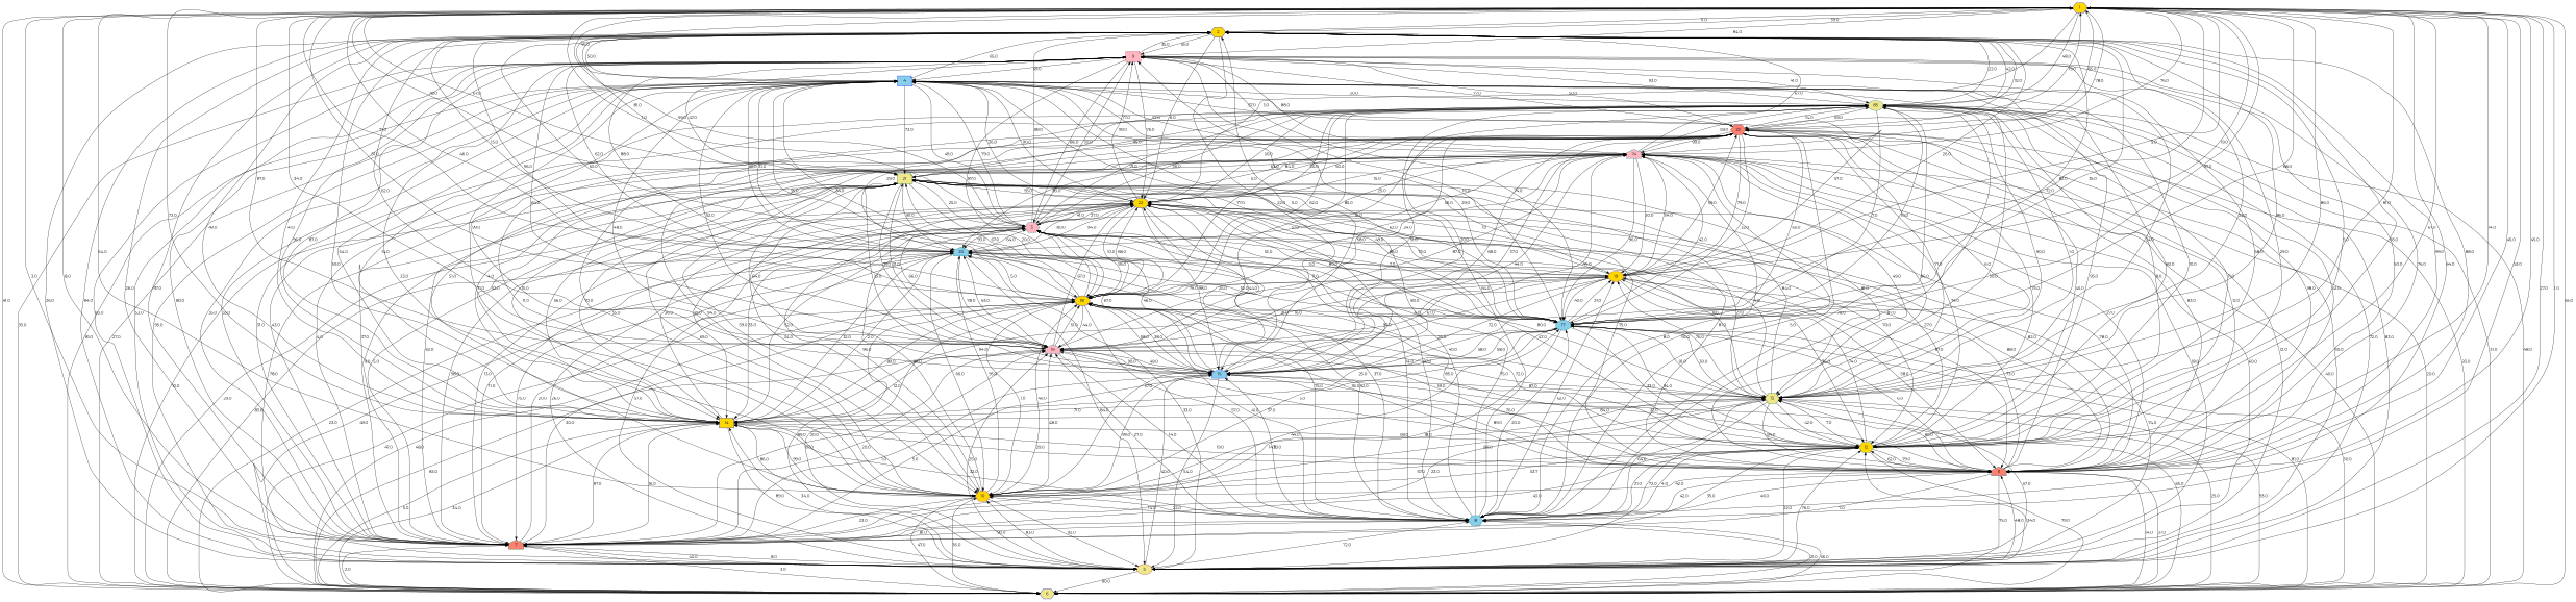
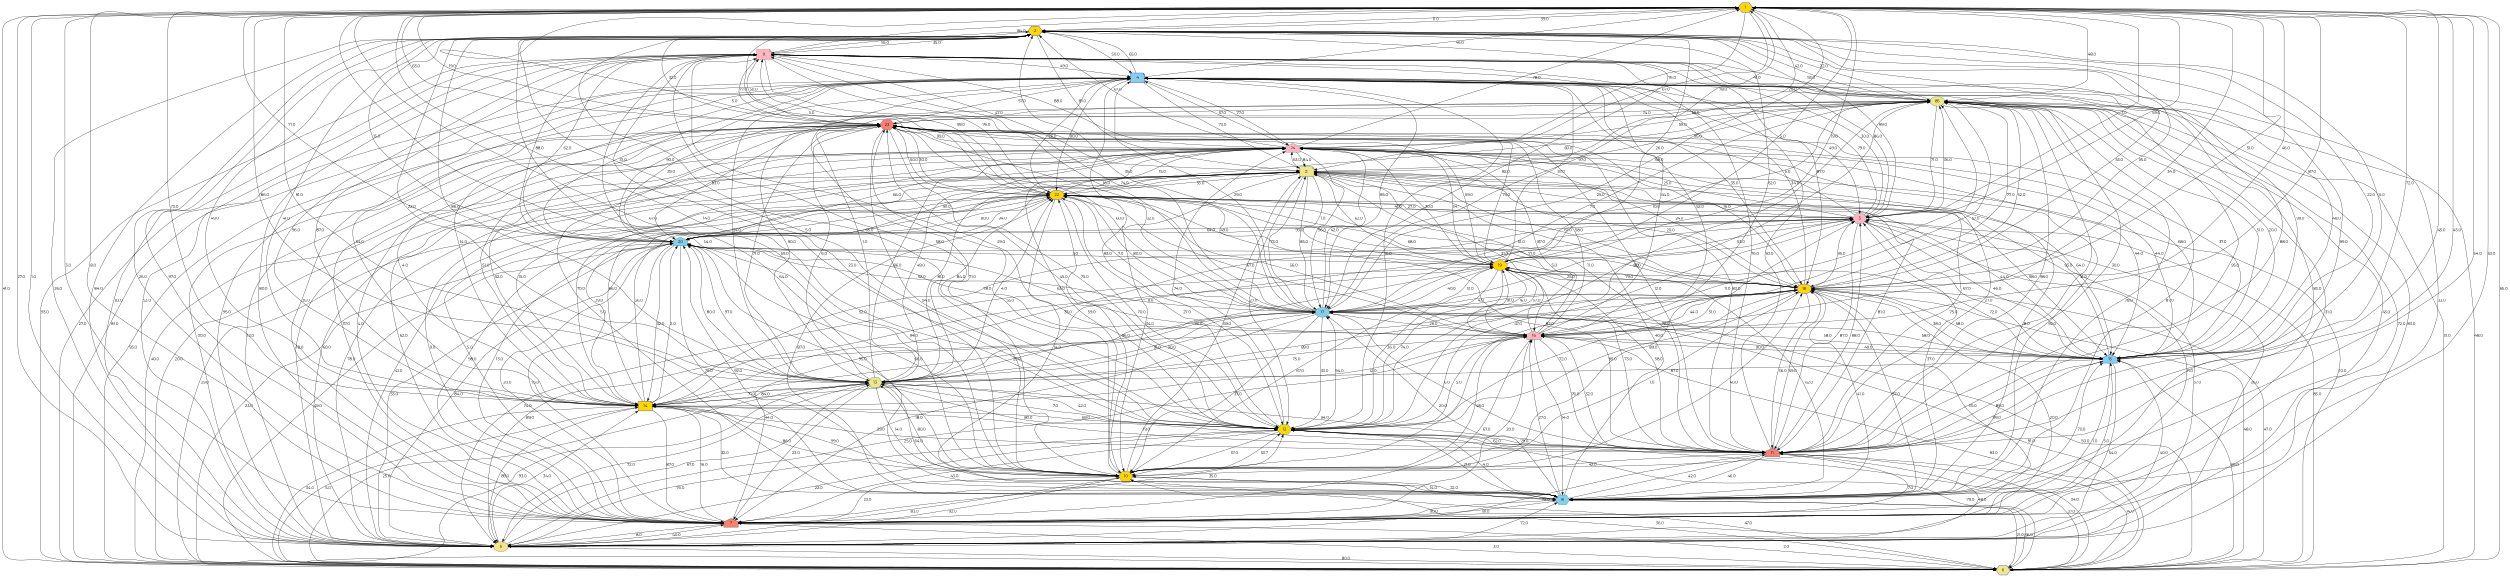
  strict digraph {
    fontname=Montserrat
    node [color=teal fillcolor=gold fontname=Montserrat shape=hexagon style=filled]
    edge [fontname=Montserrat]
    n1 [color=blue label=1]
    n2 [color=blue label=2]
    n3 [fillcolor=lightpink label=3]
    n4 [color=brown fillcolor=khaki label=5 shape=ellipse]
    n5 [color=blue fillcolor=khaki label=6]
    n6 [color=darkgreen fillcolor=salmon label=7 shape=house]
    n7 [fillcolor=skyblue label=8]
    n8 [color=brown label=10]
    n9 [fillcolor=salmon label=11 shape=house]
    n10 [label=12]
    n11 [color=darkgreen fillcolor=khaki label=13]
    n12 [color=blue label=14 shape=note]
    n13 [color=blue fillcolor=skyblue label=15 shape=house]
    n14 [fillcolor=lightpink label=16 shape=house]
    n15 [fillcolor=skyblue label=17 shape=ellipse]
    n16 [color=blue label=18 shape=ellipse]
    n17 [color=brown label=19 shape=ellipse]
    n18 [fillcolor=skyblue label=20 shape=house]
    n19 [color=darkgreen fillcolor=khaki label=21 shape=note]
    n20 [color=blue label=22 shape=ellipse]
    n21 [color=brown fillcolor=salmon label=23]
    n22 [fillcolor=lightpink label=24 shape=house]
    n23 [fillcolor=khaki label=85 shape=ellipse]
    n24 [color=blue fillcolor=skyblue label=4 shape=note]
    n25 [color=brown fillcolor=lightpink label=9 shape=note]
    n1 -> n2 [label=11.0]
    n1 -> n3 [label=59.0]
    n1 -> n4 [label=27.0]
    n1 -> n5 [label=41.0]
    n1 -> n6 [label=3.0]
    n1 -> n7 [label=53.0]
    n1 -> n8 [label=54.0]
    n1 -> n9 [label=45.0]
    n1 -> n10 [label=67.0]
    n1 -> n11 [label=86.0]
    n1 -> n12 [label=73.0]
    n1 -> n13 [label=72.0]
    n1 -> n14 [label=87.0]
    n1 -> n15 [label=97.0]
    n1 -> n16 [label=51.0]
    n1 -> n17 [label=5.0]
    n1 -> n18 [label=71.0]
    n1 -> n19 [label=67.0]
    n1 -> n20 [label=5.0]
    n1 -> n21 [label=63.0]
    n1 -> n22 [label=76.0]
    n1 -> n23 [label=48.0]
    n2 -> n1 [label=39.0]
    n2 -> n4 [label=84.0]
    n2 -> n6 [label=97.0]
    n2 -> n8 [label=59.0]
    n2 -> n9 [label=99.0]
    n2 -> n10 [label=5.0]
    n2 -> n11 [label=22.0]
    n2 -> n12 [label=49.0]
    n2 -> n13 [label=22.0]
    n2 -> n14 [label=62.0]
    n2 -> n15 [label=82.0]
    n2 -> n16 [label=95.0]
    n2 -> n19 [label=81.0]
    n2 -> n20 [label=6.0]
    n2 -> n21 [label=32.0]
    n2 -> n23 [label=42.0]
    n2 -> n24 [label=50.0]
    n2 -> n25 [label=55.0]
    n3 -> n1 [label=1.0]
    n3 -> n2 [label=89.0]
    n3 -> n4 [label=26.0]
    n3 -> n6 [label=11.0]
    n3 -> n9 [label=87.0]
    n3 -> n10 [label=47.0]
    n3 -> n11 [label=8.0]
    n3 -> n12 [label=33.0]
    n3 -> n13 [label=67.0]
    n3 -> n18 [label=93.0]
    n3 -> n20 [label=41.0]
    n3 -> n21 [label=5.0]
    n3 -> n22 [label=25.0]
    n3 -> n23 [label=36.0]
    n3 -> n24 [label=79.0]
    n3 -> n25 [label=30.0]
    n4 -> n1 [label=1.0]
    n4 -> n2 [label=26.0]
    n4 -> n3 [label=57.0]
    n4 -> n5 [label=80.0]
    n4 -> n6 [label=40.0]
    n4 -> n7 [label=72.0]
    n4 -> n8 [label=83.0]
    n4 -> n9 [label=48.0]
    n4 -> n10 [label=76.0]
    n4 -> n11 [label=67.0]
    n4 -> n12 [label=34.0]
    n4 -> n13 [label=40.0]
    n4 -> n14 [label=25.0]
    n4 -> n16 [label=20.0]
    n4 -> n18 [label=33.0]
+   n4 -> n20 [label=41.0]
    n4 -> n21 [label=30.0]
    n4 -> n22 [label=18.0]
    n4 -> n23 [label=72.0]
    n4 -> n24 [label=95.0]
    n4 -> n25 [label=53.0]
    n5 -> n1 [label=65.0]
    n5 -> n3 [label=83.0]
    n5 -> n6 [label=2.0]
    n5 -> n7 [label=21.0]
    n5 -> n8 [label=36.0]
    n5 -> n9 [label=37.0]
    n5 -> n10 [label=34.0]
    n5 -> n11 [label=93.0]
    n5 -> n12 [label=5.0]
    n5 -> n13 [label=65.0]
    n5 -> n14 [label=83.0]
    n5 -> n15 [label=50.0]
    n5 -> n16 [label=48.0]
    n5 -> n18 [label=49.0]
    n5 -> n22 [label=20.0]
    n5 -> n23 [label=48.0]
    n5 -> n24 [label=27.0]
    n5 -> n25 [label=93.0]
    n6 -> n1 [label=8.0]
    n6 -> n2 [label=26.0]
    n6 -> n4 [label=8.0]
    n6 -> n5 [label=3.0]
    n6 -> n7 [label=90.0]
    n6 -> n10 [label=35.0]
    n6 -> n12 [label=16.0]
    n6 -> n13 [label=5.0]
    n6 -> n14 [label=20.0]
    n6 -> n15 [label=44.0]
    n6 -> n16 [label=30.0]
    n6 -> n18 [label=20.0]
    n6 -> n19 [label=5.0]
    n6 -> n20 [label=13.0]
    n6 -> n21 [label=4.0]
    n6 -> n22 [label=62.0]
    n6 -> n23 [label=43.0]
    n6 -> n24 [label=33.0]
    n7 -> n1 [label=64.0]
    n7 -> n3 [label=37.0]
    n7 -> n5 [label=66.0]
    n7 -> n6 [label=81.0]
    n7 -> n8 [label=14.0]
    n7 -> n9 [label=42.0]
    n7 -> n10 [label=4.0]
    n7 -> n12 [label=32.0]
    n7 -> n13 [label=70.0]
    n7 -> n14 [label=27.0]
    n7 -> n15 [label=20.0]
    n7 -> n16 [label=41.0]
    n7 -> n17 [label=62.0]
    n7 -> n18 [label=92.0]
    n7 -> n19 [label=40.0]
    n7 -> n20 [label=87.0]
    n7 -> n22 [label=92.0]
    n7 -> n23 [label=87.0]
    n7 -> n24 [label=83.0]
    n7 -> n25 [label=64.0]
    n8 -> n3 [label=89.0]
    n8 -> n4 [label=92.0]
    n8 -> n5 [label=47.0]
    n8 -> n6 [label=23.0]
    n8 -> n7 [label=22.0]
    n8 -> n10 [label=53.7]
    n8 -> n11 [label=80.0]
    n8 -> n12 [label=99.0]
    n8 -> n14 [label=48.0]
    n8 -> n16 [label=40.0]
    n8 -> n18 [label=95.0]
    n8 -> n19 [label=69.0]
    n8 -> n20 [label=96.0]
    n8 -> n21 [label=55.0]
    n8 -> n23 [label=11.0]
    n8 -> n24 [label=71.0]
    n9 -> n1 [label=45.0]
    n9 -> n2 [label=88.0]
    n9 -> n3 [label=88.0]
    n9 -> n4 [label=75.0]
    n9 -> n5 [label=14.0]
    n9 -> n6 [label=7.0]
    n9 -> n7 [label=46.0]
    n9 -> n8 [label=42.0]
    n9 -> n10 [label=62.0]
    n9 -> n11 [label=80.0]
    n9 -> n12 [label=19.0]
    n9 -> n13 [label=89.0]
    n9 -> n14 [label=32.0]
    n9 -> n16 [label=59.0]
    n9 -> n17 [label=73.0]
    n9 -> n19 [label=75.0]
    n9 -> n20 [label=78.0]
    n9 -> n21 [label=83.0]
    n9 -> n22 [label=27.0]
    n9 -> n23 [label=41.0]
    n9 -> n24 [label=95.0]
    n9 -> n25 [label=50.0]
    n10 -> n1 [label=14.0]
    n10 -> n2 [label=65.0]
    n10 -> n4 [label=22.0]
    n10 -> n5 [label=79.0]
    n10 -> n6 [label=43.0]
    n10 -> n7 [label=21.0]
    n10 -> n8 [label=57.0]
    n10 -> n9 [label=79.0]
    n10 -> n11 [label=7.0]
    n10 -> n14 [label=5.0]
    n10 -> n15 [label=94.0]
    n10 -> n16 [label=85.0]
    n10 -> n17 [label=74.0]
    n10 -> n20 [label=27.0]
    n10 -> n21 [label=45.0]
    n10 -> n22 [label=74.0]
    n10 -> n23 [label=11.0]
    n10 -> n24 [label=10.0]
    n10 -> n25 [label=29.0]
    n11 -> n1 [label=81.0]
    n11 -> n2 [label=86.0]
    n11 -> n4 [label=72.0]
    n11 -> n5 [label=25.0]
    n11 -> n6 [label=23.0]
    n11 -> n7 [label=64.0]
    n11 -> n8 [label=14.0]
    n11 -> n9 [label=94.0]
    n11 -> n10 [label=42.0]
    n11 -> n12 [label=71.0]
    n11 -> n15 [label=91.0]
    n11 -> n17 [label=76.0]
    n11 -> n18 [label=80.0]
    n11 -> n19 [label=84.0]
    n11 -> n20 [label=4.0]
    n11 -> n21 [label=6.0]
    n11 -> n22 [label=86.0]
    n11 -> n23 [label=1.0]
    n12 -> n2 [label=41.0]
    n12 -> n3 [label=52.0]
    n12 -> n4 [label=89.0]
    n12 -> n5 [label=34.0]
    n12 -> n6 [label=87.0]
    n12 -> n8 [label=86.0]
    n12 -> n9 [label=29.0]
    n12 -> n10 [label=69.0]
    n12 -> n11 [label=84.0]
    n12 -> n14 [label=12.0]
    n12 -> n17 [label=94.0]
    n12 -> n18 [label=2.0]
    n12 -> n19 [label=66.0]
    n12 -> n20 [label=36.0]
    n12 -> n21 [label=4.0]
    n12 -> n22 [label=52.0]
    n12 -> n24 [label=14.0]
    n12 -> n25 [label=87.0]
    n13 -> n2 [label=5.0]
    n13 -> n3 [label=46.0]
    n13 -> n4 [label=54.0]
    n13 -> n6 [label=1.0]
    n13 -> n8 [label=99.0]
    n13 -> n11 [label=87.0]
    n13 -> n14 [label=49.0]
    n13 -> n15 [label=58.0]
    n13 -> n16 [label=38.0]
    n13 -> n19 [label=93.0]
    n13 -> n20 [label=44.0]
    n13 -> n21 [label=37.0]
    n13 -> n22 [label=44.0]
    n13 -> n23 [label=20.0]
    n13 -> n24 [label=48.0]
    n14 -> n1 [label=34.0]
    n14 -> n6 [label=67.0]
    n14 -> n7 [label=14.0]
    n14 -> n9 [label=76.0]
    n14 -> n11 [label=75.0]
    n14 -> n13 [label=90.0]
    n14 -> n16 [label=51.0]
    n14 -> n17 [label=67.0]
    n14 -> n18 [label=63.0]
    n14 -> n19 [label=31.0]
    n14 -> n20 [label=67.0]
    n14 -> n21 [label=58.0]
    n14 -> n22 [label=87.0]
    n14 -> n23 [label=57.0]
    n14 -> n25 [label=64.0]
    n15 -> n1 [label=68.0]
    n15 -> n2 [label=35.0]
    n15 -> n3 [label=11.0]
    n15 -> n5 [label=81.0]
    n15 -> n6 [label=18.0]
    n15 -> n8 [label=37.0]
    n15 -> n9 [label=6.0]
    n15 -> n10 [label=33.0]
    n15 -> n11 [label=30.0]
    n15 -> n12 [label=25.0]
    n15 -> n13 [label=58.0]
    n15 -> n14 [label=26.0]
    n15 -> n16 [label=4.0]
    n15 -> n17 [label=31.0]
    n15 -> n18 [label=52.0]
    n15 -> n19 [label=73.0]
    n15 -> n20 [label=7.0]
    n15 -> n21 [label=60.0]
    n15 -> n22 [label=42.0]
    n15 -> n23 [label=10.0]
    n15 -> n24 [label=29.0]
    n15 -> n25 [label=74.0]
    n16 -> n1 [label=46.0]
    n16 -> n2 [label=53.0]
    n16 -> n3 [label=95.0]
    n16 -> n4 [label=89.0]
    n16 -> n5 [label=47.0]
    n16 -> n7 [label=57.0]
    n16 -> n8 [label=1.0]
    n16 -> n9 [label=36.0]
    n16 -> n10 [label=72.0]
    n16 -> n12 [label=89.0]
    n16 -> n13 [label=58.0]
    n16 -> n14 [label=44.0]
    n16 -> n15 [label=91.0]
    n16 -> n17 [label=79.0]
    n16 -> n18 [label=5.0]
    n16 -> n19 [label=67.0]
    n16 -> n20 [label=68.0]
    n16 -> n21 [label=16.0]
    n16 -> n23 [label=62.0]
    n16 -> n24 [label=34.0]
    n17 -> n1 [label=19.0]
    n17 -> n2 [label=26.0]
    n17 -> n3 [label=53.0]
    n17 -> n4 [label=74.0]
    n17 -> n8 [label=67.0]
    n17 -> n9 [label=58.0]
    n17 -> n10 [label=36.0]
    n17 -> n13 [label=72.0]
    n17 -> n14 [label=16.0]
    n17 -> n15 [label=40.0]
    n17 -> n16 [label=25.0]
    n17 -> n19 [label=62.0]
    n17 -> n20 [label=49.0]
    n17 -> n21 [label=59.0]
-   n17 -> n22 [label=34.0]
+   n17 -> n22 [label=34.1]
    n17 -> n24 [label=57.0]
    n18 -> n2 [label=15.0]
    n18 -> n3 [label=64.0]
    n18 -> n4 [label=84.0]
    n18 -> n5 [label=23.0]
    n18 -> n6 [label=75.0]
    n18 -> n7 [label=75.0]
    n18 -> n8 [label=66.0]
    n18 -> n11 [label=97.0]
    n18 -> n12 [label=32.0]
    n18 -> n14 [label=78.0]
    n18 -> n17 [label=3.0]
    n18 -> n20 [label=80.0]
    n18 -> n24 [label=31.0]
    n18 -> n25 [label=62.0]
    n19 -> n1 [label=78.0]
    n19 -> n3 [label=25.0]
    n19 -> n4 [label=78.0]
    n19 -> n5 [label=10.0]
    n19 -> n6 [label=9.0]
    n19 -> n8 [label=34.0]
    n19 -> n9 [label=81.0]
    n19 -> n10 [label=27.0]
    n19 -> n11 [label=81.0]
    n19 -> n12 [label=70.0]
    n19 -> n13 [label=64.0]
    n19 -> n14 [label=71.0]
    n19 -> n15 [label=85.0]
    n19 -> n16 [label=20.0]
    n19 -> n17 [label=1.0]
    n19 -> n18 [label=81.0]
    n19 -> n20 [label=55.0]
    n19 -> n22 [label=63.0]
    n20 -> n3 [label=27.0]
    n20 -> n5 [label=29.0]
    n20 -> n6 [label=98.0]
    n20 -> n7 [label=14.0]
    n20 -> n9 [label=82.0]
    n20 -> n10 [label=70.0]
    n20 -> n12 [label=39.0]
    n20 -> n13 [label=98.0]
    n20 -> n14 [label=66.0]
    n20 -> n15 [label=80.0]
    n20 -> n16 [label=51.0]
    n20 -> n18 [label=94.0]
    n20 -> n21 [label=30.0]
    n20 -> n22 [label=15.0]
    n20 -> n24 [label=26.0]
    n20 -> n25 [label=99.0]
    n21 -> n1 [label=19.0]
    n21 -> n4 [label=12.0]
    n21 -> n5 [label=93.0]
    n21 -> n6 [label=37.0]
    n21 -> n7 [label=5.0]
    n21 -> n8 [label=94.0]
    n21 -> n9 [label=12.0]
    n21 -> n10 [label=75.0]
    n21 -> n11 [label=71.0]
    n21 -> n12 [label=51.0]
    n21 -> n13 [label=68.0]
    n21 -> n15 [label=32.0]
    n21 -> n17 [label=79.0]
    n21 -> n18 [label=83.0]
    n21 -> n20 [label=50.0]
    n21 -> n22 [label=99.0]
    n21 -> n23 [label=59.0]
    n21 -> n24 [label=57.0]
    n21 -> n25 [label=50.0]
    n22 -> n1 [label=78.0]
    n22 -> n2 [label=67.0]
    n22 -> n4 [label=60.0]
    n22 -> n5 [label=40.0]
    n22 -> n7 [label=8.0]
    n22 -> n8 [label=59.0]
    n22 -> n11 [label=49.0]
    n22 -> n12 [label=15.0]
    n22 -> n13 [label=44.0]
    n22 -> n15 [label=96.0]
    n22 -> n16 [label=24.0]
    n22 -> n17 [label=30.0]
    n22 -> n18 [label=66.0]
    n22 -> n19 [label=84.0]
    n22 -> n23 [label=59.0]
    n22 -> n24 [label=57.0]
    n22 -> n25 [label=88.0]
    n23 -> n2 [label=22.0]
    n23 -> n3 [label=71.0]
    n23 -> n4 [label=83.0]
    n23 -> n5 [label=31.0]
    n23 -> n6 [label=31.0]
    n23 -> n7 [label=78.0]
    n23 -> n9 [label=98.0]
    n23 -> n10 [label=8.0]
    n23 -> n11 [label=90.0]
    n23 -> n13 [label=51.0]
    n23 -> n15 [label=7.0]
    n23 -> n16 [label=77.0]
    n23 -> n18 [label=29.0]
    n23 -> n19 [label=95.0]
    n23 -> n20 [label=60.0]
    n23 -> n21 [label=74.0]
    n23 -> n25 [label=93.0]
    n24 -> n1 [label=46.0]
    n24 -> n2 [label=65.0]
    n24 -> n3 [label=49.0]
    n24 -> n5 [label=81.0]
    n24 -> n6 [label=35.0]
    n24 -> n9 [label=30.0]
    n24 -> n10 [label=83.0]
    n24 -> n11 [label=24.0]
    n24 -> n12 [label=54.0]
    n24 -> n13 [label=99.0]
    n24 -> n14 [label=52.0]
    n24 -> n15 [label=85.0]
    n24 -> n16 [label=35.0]
    n24 -> n18 [label=90.0]
    n24 -> n19 [label=73.0]
    n24 -> n20 [label=90.0]
    n24 -> n22 [label=77.0]
    n24 -> n23 [label=20.0]
    n25 -> n1 [label=84.0]
    n25 -> n2 [label=35.0]
    n25 -> n3 [label=86.0]
    n25 -> n4 [label=83.0]
    n25 -> n6 [label=80.0]
    n25 -> n8 [label=23.0]
    n25 -> n9 [label=76.0]
    n25 -> n10 [label=58.0]
    n25 -> n12 [label=96.0]
    n25 -> n15 [label=16.0]
    n25 -> n16 [label=87.0]
    n25 -> n18 [label=88.0]
    n25 -> n19 [label=47.0]
    n25 -> n20 [label=76.0]
    n25 -> n21 [label=77.0]
    n25 -> n23 [label=41.0]
    n25 -> n24 [label=49.0]
  }
